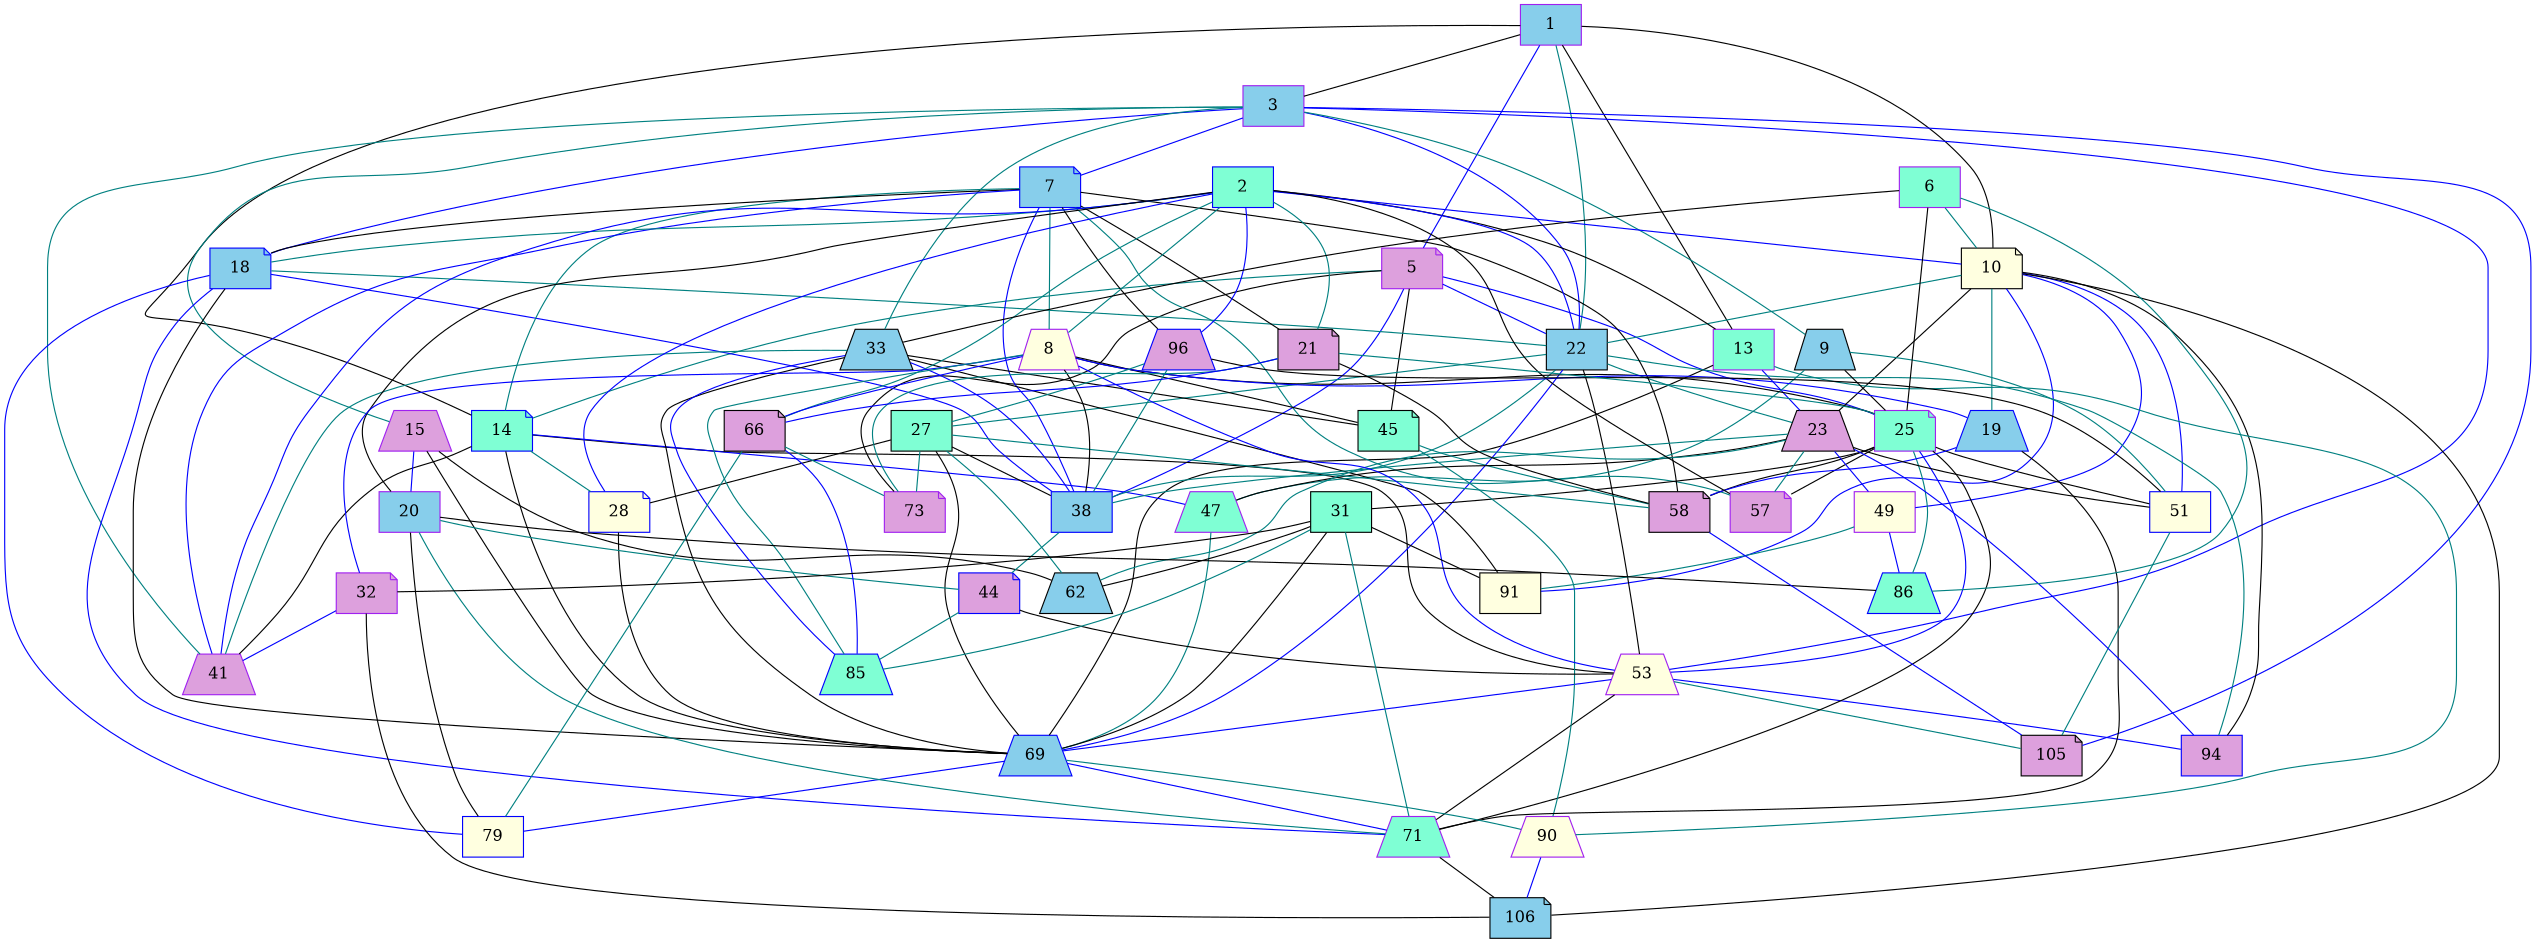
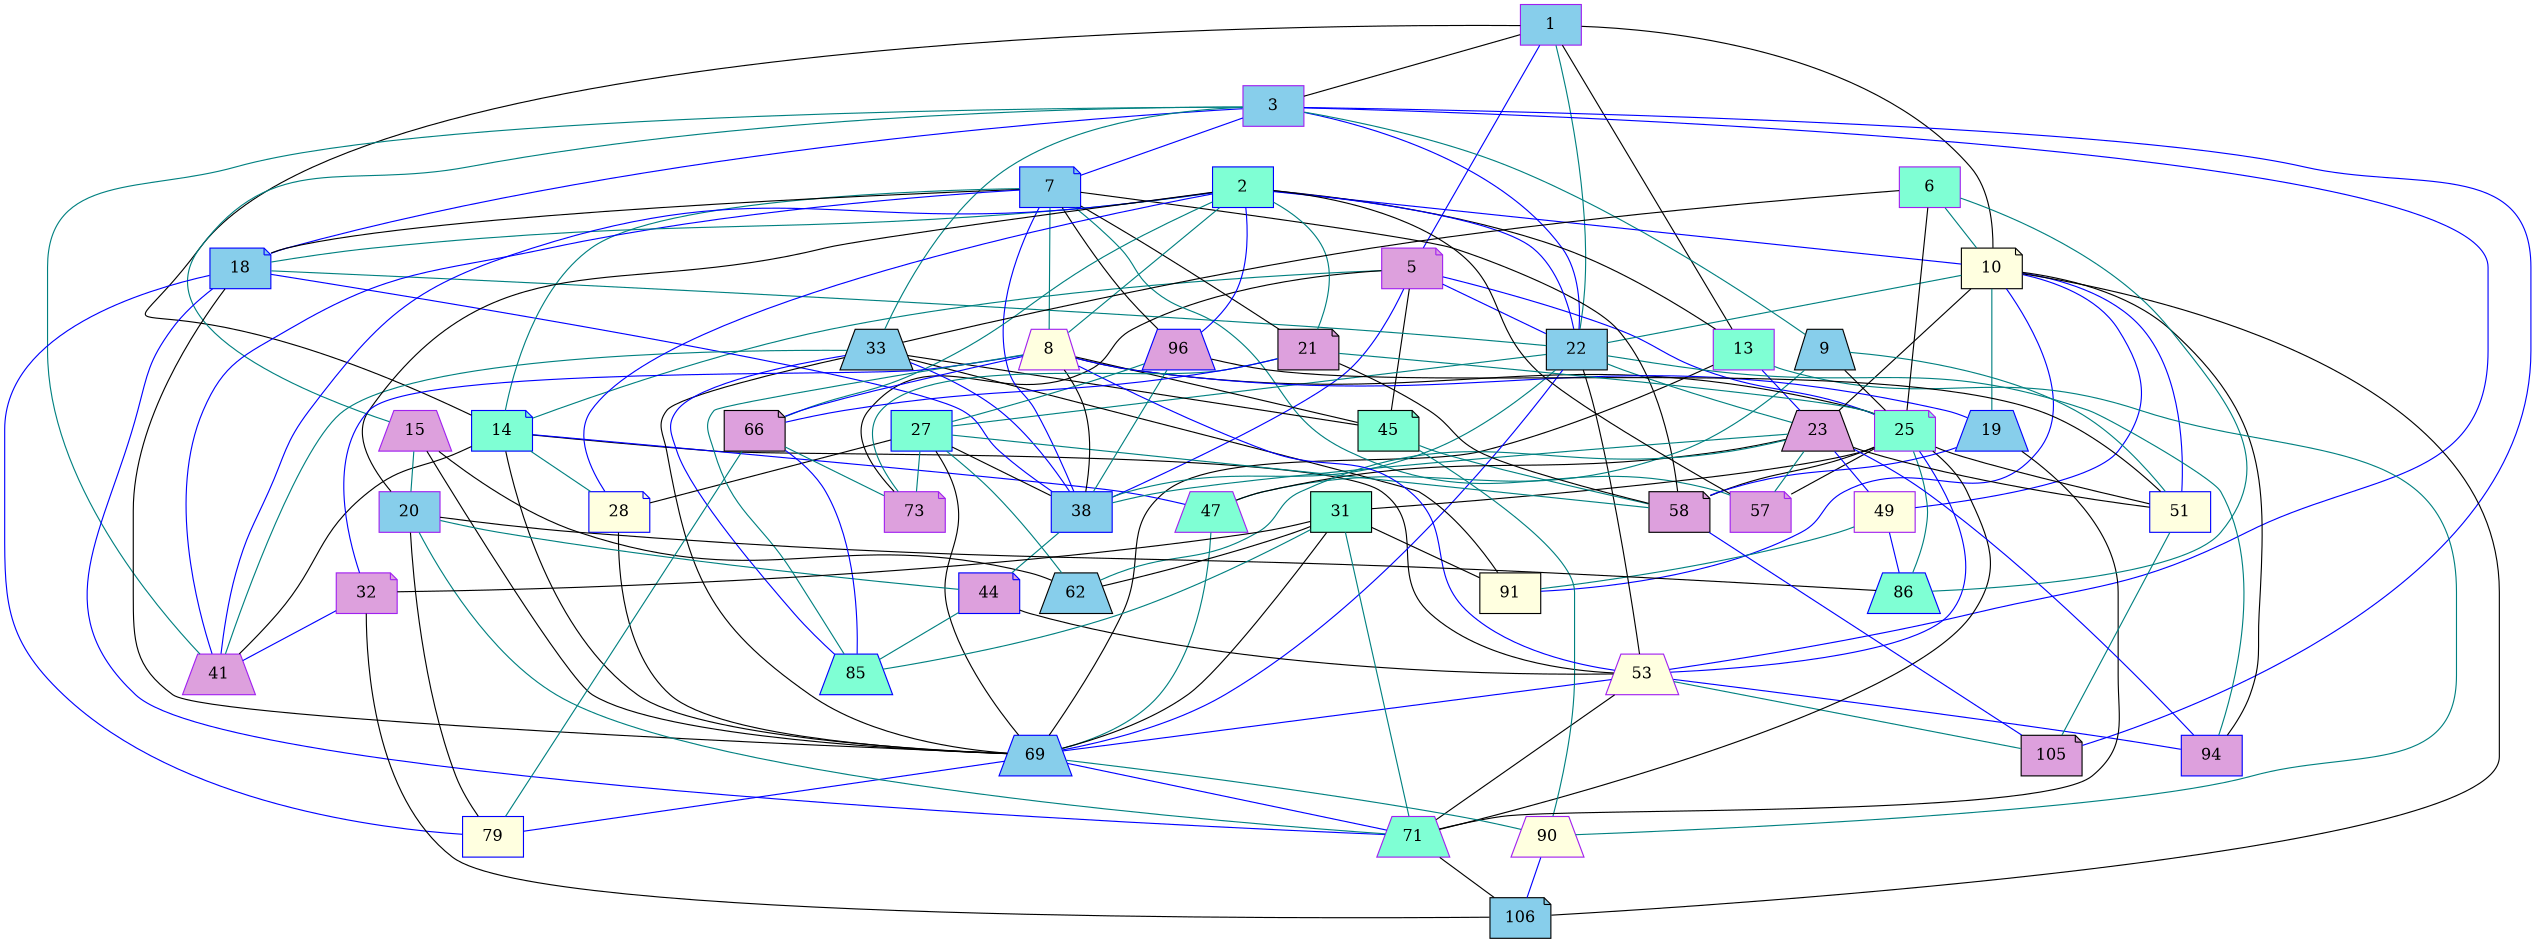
  graph {
    node [color=purple fillcolor=plum shape=note style=filled]
    edge [color=black]
    1 [fillcolor=skyblue shape=box super="+17"]
    3 [fillcolor=skyblue shape=box super="+26+4+46"]
    5 [super="+76+50"]
    10 [color=black fillcolor=lightyellow super="+96+12+11"]
    13 [fillcolor=aquamarine shape=box super="+37"]
    14 [color=blue fillcolor=aquamarine super="+102"]
    22 [color=black fillcolor=skyblue shape=box super="+107+39"]
    18 [color=blue fillcolor=skyblue super="+55+104"]
    41 [shape=trapezium super="+122"]
    7 [color=blue fillcolor=skyblue super="+61+67+24"]
    9 [color=black fillcolor=skyblue shape=trapezium]
    15 [shape=trapezium]
    33 [color=black fillcolor=skyblue shape=trapezium super="+40"]
    53 [fillcolor=lightyellow shape=trapezium super="+80+81"]
    105 [color=black]
    25 [fillcolor=aquamarine super="+78+30+83"]
    38 [color=blue fillcolor=skyblue shape=box super="+48"]
    45 [color=black fillcolor=aquamarine super="+59"]
    73
    19 [color=blue fillcolor=skyblue shape=trapezium]
    51 [color=blue fillcolor=lightyellow shape=box super="+92"]
    23 [color=black shape=trapezium super="+34"]
    49 [fillcolor=lightyellow shape=box]
    91 [color=black fillcolor=lightyellow shape=box]
    94 [color=blue shape=box]
    106 [color=black fillcolor=skyblue]
    69 [color=blue fillcolor=skyblue shape=trapezium super="+95+120+113+88"]
    90 [fillcolor=lightyellow shape=trapezium]
    28 [color=blue fillcolor=lightyellow]
    47 [fillcolor=aquamarine shape=trapezium]
-   27 [color=black fillcolor=aquamarine shape=box super="+29"]
+   27 [color=blue fillcolor=aquamarine shape=box super="+29"]
    2 [color=blue fillcolor=aquamarine shape=box super="+36+84"]
    8 [fillcolor=lightyellow shape=trapezium super="+109+63+98"]
    n34 [color=blue label=96 shape=trapezium super="+65"]
    20 [fillcolor=skyblue shape=box super="+35"]
    21 [color=black super="+115"]
    57
    66 [color=black super="+123"]
    32
    85 [color=blue fillcolor=aquamarine shape=trapezium super="+117"]
    71 [fillcolor=aquamarine shape=trapezium super="+101+72"]
    79 [color=blue fillcolor=lightyellow shape=box]
    86 [color=blue fillcolor=aquamarine shape=trapezium]
    44 [color=blue]
    58 [color=black super="+74+87"]
    62 [color=black fillcolor=skyblue shape=trapezium]
    31 [color=black fillcolor=aquamarine shape=box super="+93"]
    6 [fillcolor=aquamarine shape=box]
    1 -- 3
    1 -- 5 [color=blue]
    1 -- 10
    1 -- 13
    1 -- 14
    1 -- 22 [color=teal]
    3 -- 22 [color=blue]
    3 -- 18 [color=blue]
    3 -- 41 [color=teal]
    3 -- 7 [color=blue]
    3 -- 9 [color=teal]
    3 -- 15 [color=teal]
    3 -- 33 [color=teal]
    3 -- 53 [color=blue]
    3 -- 105 [color=blue]
    5 -- 14 [color=teal]
    5 -- 22 [color=blue]
    5 -- 25 [color=blue weight=2]
    5 -- 38 [color=blue weight=2]
    5 -- 45
    5 -- 73
    10 -- 22 [color=teal weight=2]
    10 -- 19 [color=teal]
    10 -- 51 [color=blue]
    10 -- 23
    10 -- 49 [color=blue]
    10 -- 91 [color=blue]
    10 -- 94
    10 -- 106
    13 -- 23 [color=blue]
    13 -- 69
    13 -- 90 [color=teal]
    14 -- 41
    14 -- 53
    14 -- 69
    14 -- 28 [color=teal]
    14 -- 47 [color=blue]
    22 -- 53
    22 -- 38 [color=teal weight=2]
    22 -- 23 [color=teal]
    22 -- 94 [color=teal]
    22 -- 69 [color=blue]
    22 -- 27 [color=teal]
    18 -- 22 [color=teal]
    18 -- 38 [color=blue]
    18 -- 69
    18 -- 71 [color=blue]
    18 -- 79 [color=blue]
    7 -- 14 [color=teal]
    7 -- 18
    7 -- 41 [color=blue]
    7 -- 38 [color=blue weight=2]
    7 -- 8 [color=teal]
    7 -- n34
    7 -- 21
    7 -- 57 [color=teal]
    7 -- 58
    9 -- 25
    9 -- 51 [color=teal]
    9 -- 47 [color=teal]
    15 -- 69
-   15 -- 20 [color=blue]
+   15 -- 20 [color=teal]
    15 -- 62
    33 -- 41 [color=teal]
    33 -- 38 [color=blue]
    33 -- 45
    33 -- 91
    33 -- 69
    33 -- 85 [color=blue]
    53 -- 105 [color=teal]
    53 -- 94 [color=blue]
    53 -- 69 [color=blue]
    53 -- 71
    25 -- 53 [color=blue]
    25 -- 51
    25 -- 57
    25 -- 71
    25 -- 86 [color=teal]
    25 -- 58
    25 -- 31
    38 -- 44 [color=teal]
    45 -- 90 [color=teal]
    45 -- 58 [color=teal weight=2]
    19 -- 71
    19 -- 58 [color=blue]
    51 -- 105 [color=teal]
    23 -- 38 [color=teal]
    23 -- 51
    23 -- 49 [color=blue]
    23 -- 94 [color=blue]
    23 -- 47
    23 -- 57 [color=teal]
    23 -- 62 [color=teal]
    49 -- 91 [color=teal]
    49 -- 86 [color=blue]
    69 -- 90 [color=teal]
    69 -- 71 [color=blue]
    69 -- 79 [color=blue]
    90 -- 106 [color=blue]
    28 -- 69
    47 -- 69 [color=teal]
    27 -- 38
    27 -- 73 [color=teal]
    27 -- 69
    27 -- 28
    27 -- 58 [color=teal]
    27 -- 62 [color=teal]
    2 -- 10 [color=blue]
    2 -- 13
    2 -- 22 [color=blue]
    2 -- 18 [color=teal]
    2 -- 41 [color=blue]
    2 -- 28 [color=blue]
    2 -- 8 [color=teal]
    2 -- n34 [color=blue]
    2 -- 20
    2 -- 21 [color=teal]
    2 -- 57
    2 -- 66 [color=teal]
    8 -- 53 [color=blue]
    8 -- 25
    8 -- 38
    8 -- 45
    8 -- 19 [color=blue]
    8 -- 66 [color=blue]
    8 -- 32 [color=blue]
    8 -- 85 [color=teal]
    n34 -- 38 [color=teal weight=2]
    n34 -- 51
    n34 -- 27 [color=teal]
    20 -- 71 [color=teal]
    20 -- 79
    20 -- 86
    20 -- 44 [color=teal]
    21 -- 25 [color=teal]
    21 -- 73 [color=teal]
    21 -- 66 [color=blue]
    21 -- 58
    66 -- 73 [color=teal]
    66 -- 85 [color=blue]
    66 -- 79 [color=teal]
    32 -- 41 [color=blue]
    32 -- 106
    71 -- 106
    44 -- 53
    44 -- 85 [color=teal]
    58 -- 105 [color=blue]
    31 -- 91
    31 -- 69
    31 -- 32
    31 -- 85 [color=teal weight=2]
    31 -- 71 [color=teal]
    31 -- 62
    6 -- 10 [color=teal]
    6 -- 33
    6 -- 25
    6 -- 86 [color=teal]
  }
